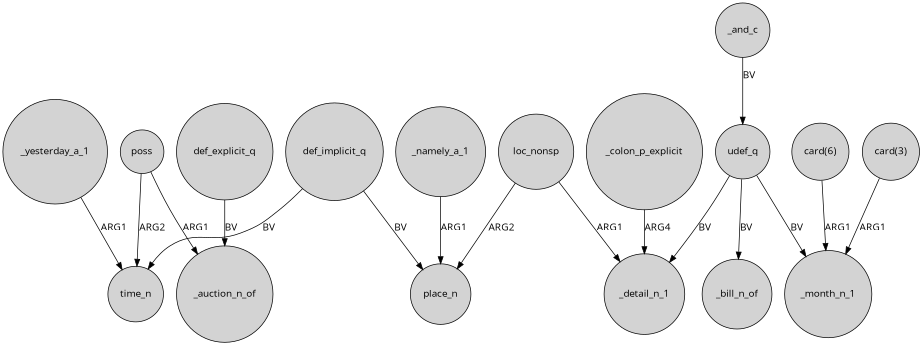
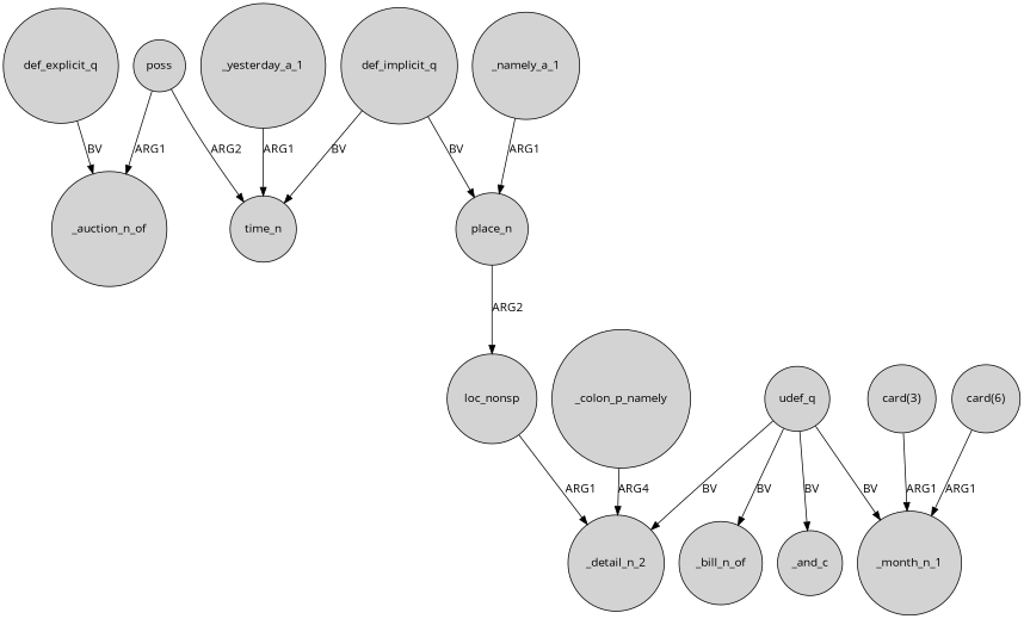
  digraph {
    fontname="Open Sans"
    node [fontname="Open Sans" shape=circle style=filled]
    edge [fontname="Open Sans"]
    _yesterday_a_1
    time_n
    n3 [label=_namely_a_1]
    place_n
    loc_nonsp
-   _detail_n_1
+   _detail_n_1 [label=_detail_n_2]
    poss
    _auction_n_of
    udef_q
    _bill_n_of
    _month_n_1
    _and_c
    def_implicit_q
-   _colon_p_namely [label=_colon_p_explicit]
+   _colon_p_namely
    "card(6)"
    def_explicit_q
    "card(3)"
    _yesterday_a_1 -> time_n [label=ARG1]
    n3 -> place_n [label=ARG1]
-   loc_nonsp -> place_n [label=ARG2]
+   place_n -> loc_nonsp [label=ARG2]
    loc_nonsp -> _detail_n_1 [label=ARG1]
    poss -> time_n [label=ARG2]
    poss -> _auction_n_of [label=ARG1]
    udef_q -> _detail_n_1 [label=BV]
    udef_q -> _bill_n_of [label=BV]
    udef_q -> _month_n_1 [label=BV]
-   _and_c -> udef_q [label=BV]
+   udef_q -> _and_c [label=BV]
    def_implicit_q -> time_n [label=BV]
    def_implicit_q -> place_n [label=BV]
    _colon_p_namely -> _detail_n_1 [label=ARG4]
    "card(6)" -> _month_n_1 [label=ARG1]
    def_explicit_q -> _auction_n_of [label=BV]
    "card(3)" -> _month_n_1 [label=ARG1]
  }
